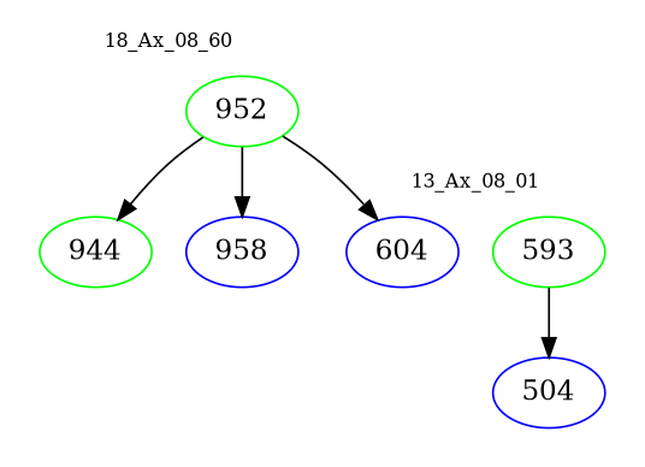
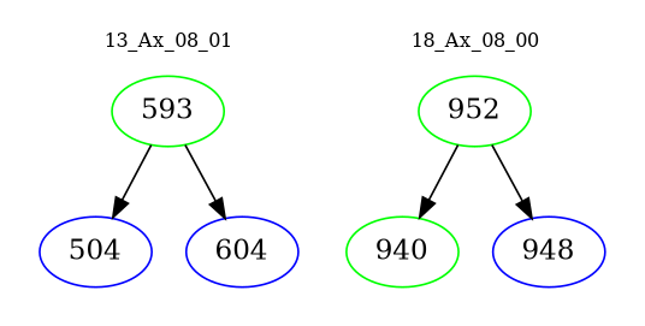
  digraph {
    node [color=green]
    edge [color=black]
    n1 [label=593]
    n2 [color=blue label=504]
    n3 [color=blue label=604]
    n4 [label=952]
-   n5 [label=944]
-   n6 [color=blue label=958]
+   n5 [label=940]
+   n6 [color=blue label=948]
    subgraph cluster_1 {
      color=white
      fontsize=10
      label="13_Ax_08_01"
      n1
      n2
      n3
    }
    subgraph cluster_2 {
      color=white
      fontsize=10
-     label="18_Ax_08_60"
+     label="18_Ax_08_00"
      n4
      n5
      n6
    }
    n1 -> n2
-   n4 -> n3
+   n1 -> n3
    n4 -> n5
    n4 -> n6
  }
